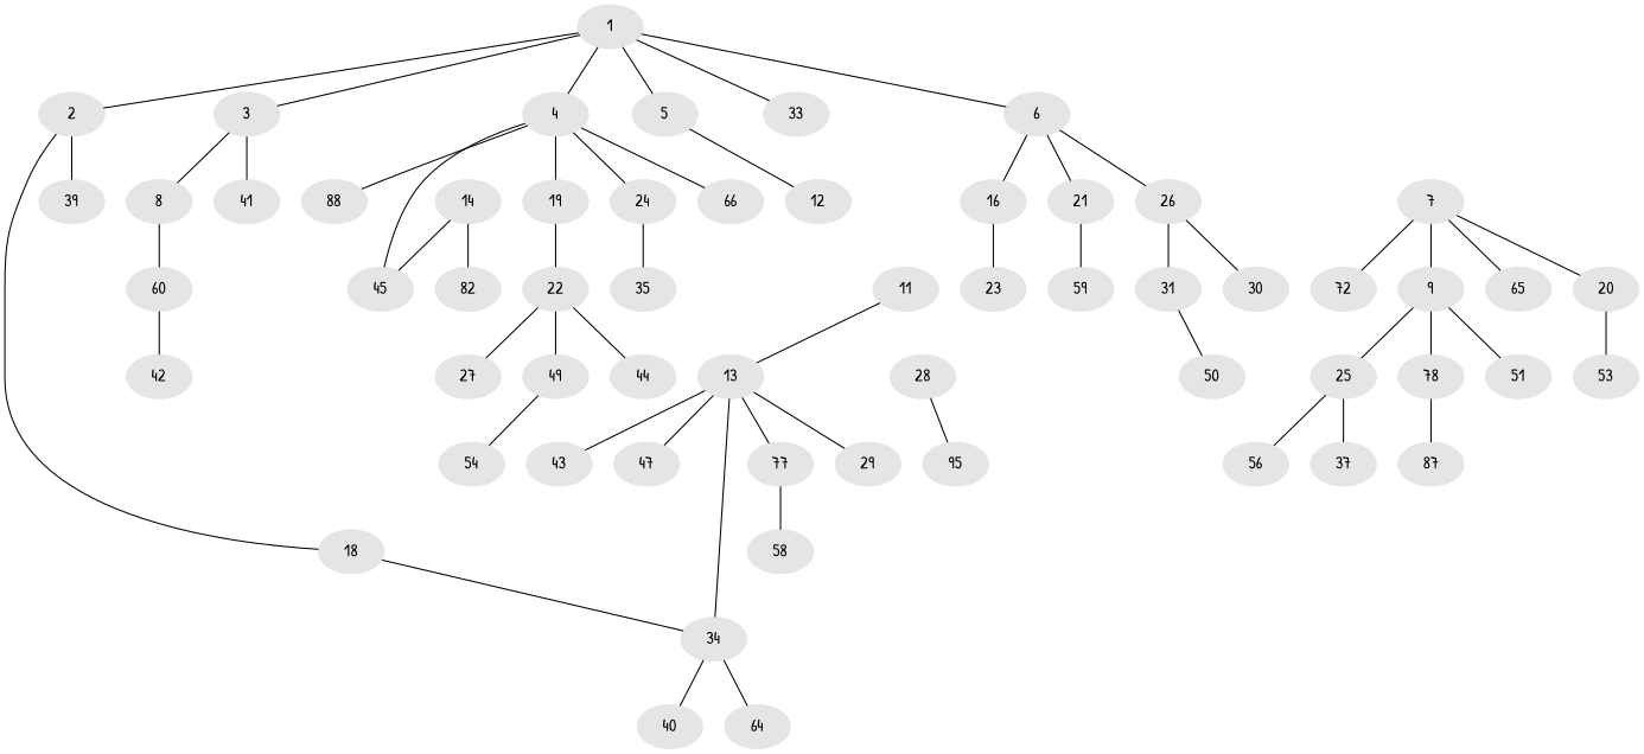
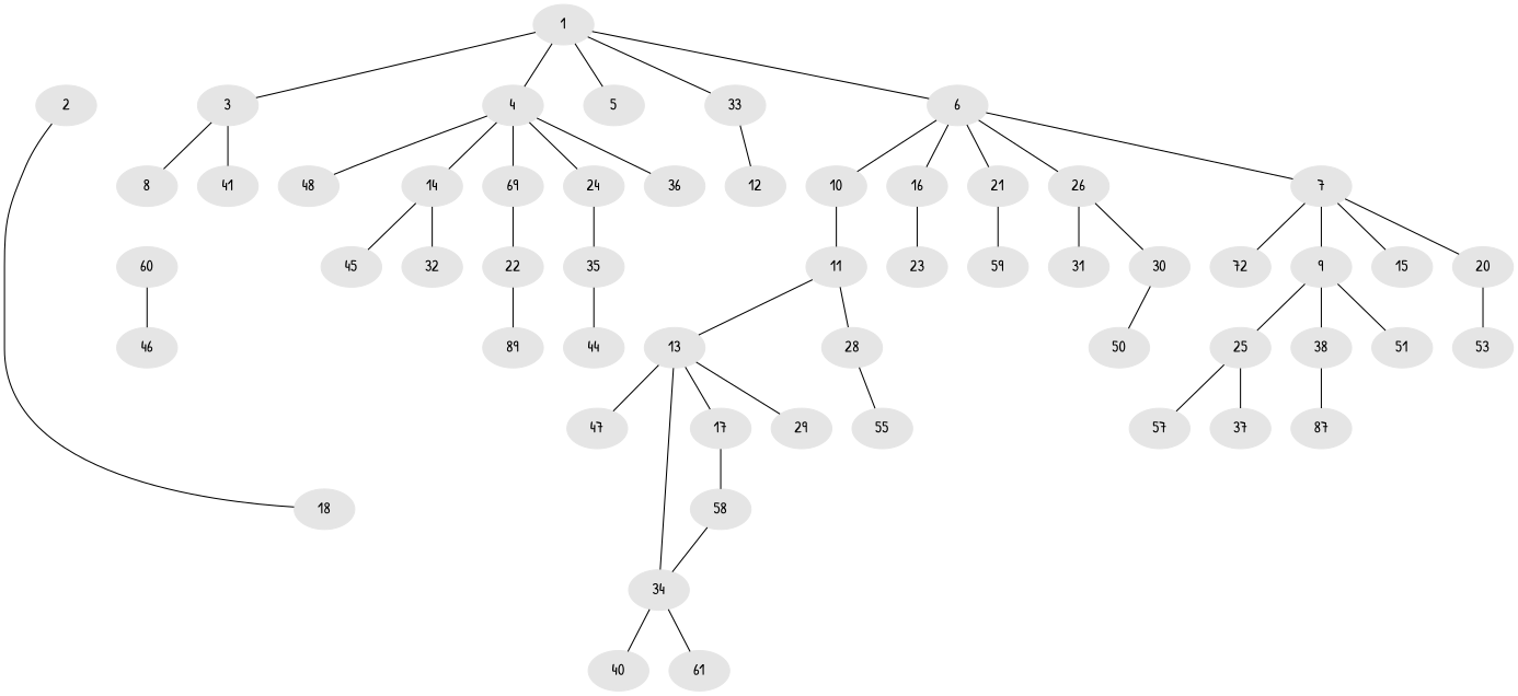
  graph {
    fontname="Patrick Hand"
    node [color=gray90 fontname="Patrick Hand" style=filled]
    edge [fontname="Patrick Hand"]
    1
    2
    3
    4
    5
    6
    33
    18
-   39
    8
    41
    14
-   19
+   19 [label=69]
    24
-   36 [label=66]
-   48 [label=88]
+   36
+   48
    12
    7
+   10
    16
    21
    26
    34
    60
-   32 [label=82]
+   32
    45
    22
    35
    9
-   15 [label=65]
+   15
    20
    n32 [label=72]
    11
    23
    59
    30
    31
    25
-   38 [label=78]
+   38
    51
    53
-   42
+   42 [label=46]
    37
-   56
+   56 [label=57]
    n45 [label=87]
    13
    28
-   17 [label=77]
+   17
    29
-   43
    47
-   55 [label=95]
+   55
    58
    40
-   61 [label=64]
-   27
-   49
-   54
+   61
+   49 [label=89]
    44
    50
-   1 -- 2
    1 -- 3
    1 -- 4
    1 -- 5
    1 -- 6
    1 -- 33
    2 -- 18
-   2 -- 39
    3 -- 8
    3 -- 41
-   4 -- 45
+   4 -- 14
    4 -- 19
    4 -- 24
    4 -- 36
    4 -- 48
-   5 -- 12
+   33 -- 12
+   6 -- 7
+   6 -- 10
    6 -- 16
    6 -- 21
    6 -- 26
-   18 -- 34
-   8 -- 60
+   58 -- 34
    14 -- 32
    14 -- 45
    19 -- 22
    24 -- 35
    7 -- 9
    7 -- 15
    7 -- 20
    7 -- n32
+   10 -- 11
    16 -- 23
    21 -- 59
    26 -- 30
    26 -- 31
    34 -- 40
    34 -- 61
    60 -- 42
-   22 -- 27
    22 -- 49
-   22 -- 44
+   35 -- 44
    9 -- 25
    9 -- 38
    9 -- 51
    20 -- 53
    11 -- 13
-   31 -- 50
+   11 -- 28
+   30 -- 50
    25 -- 37
    25 -- 56
    38 -- n45
    13 -- 34
    13 -- 17
    13 -- 29
-   13 -- 43
    13 -- 47
    28 -- 55
    17 -- 58
-   49 -- 54
  }
